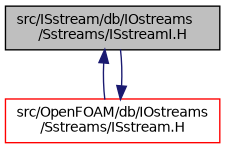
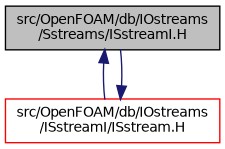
  digraph {
    node [fontname=Helvetica fontsize=10 shape=record]
    edge [color=midnightblue dir=back fontname=Helvetica fontsize=10 labelfontname=Helvetica labelfontsize=10 style=solid]
-   n1 [color=black fillcolor=grey75 fontcolor=black height=0.2 label="src/ISstream/db/IOstreams\l/Sstreams/ISstreamI.H" style=filled width=0.4]
-   n2 [color=red height=0.2 label="src/OpenFOAM/db/IOstreams\l/Sstreams/ISstream.H" width=0.4]
+   n1 [color=black fillcolor=grey75 fontcolor=black height=0.2 label="src/OpenFOAM/db/IOstreams\l/Sstreams/ISstreamI.H" style=filled width=0.4]
+   n2 [color=red height=0.2 label="src/OpenFOAM/db/IOstreams\l/ISstreamI/ISstream.H" width=0.4]
    n1 -> n2
    n2 -> n1
  }
